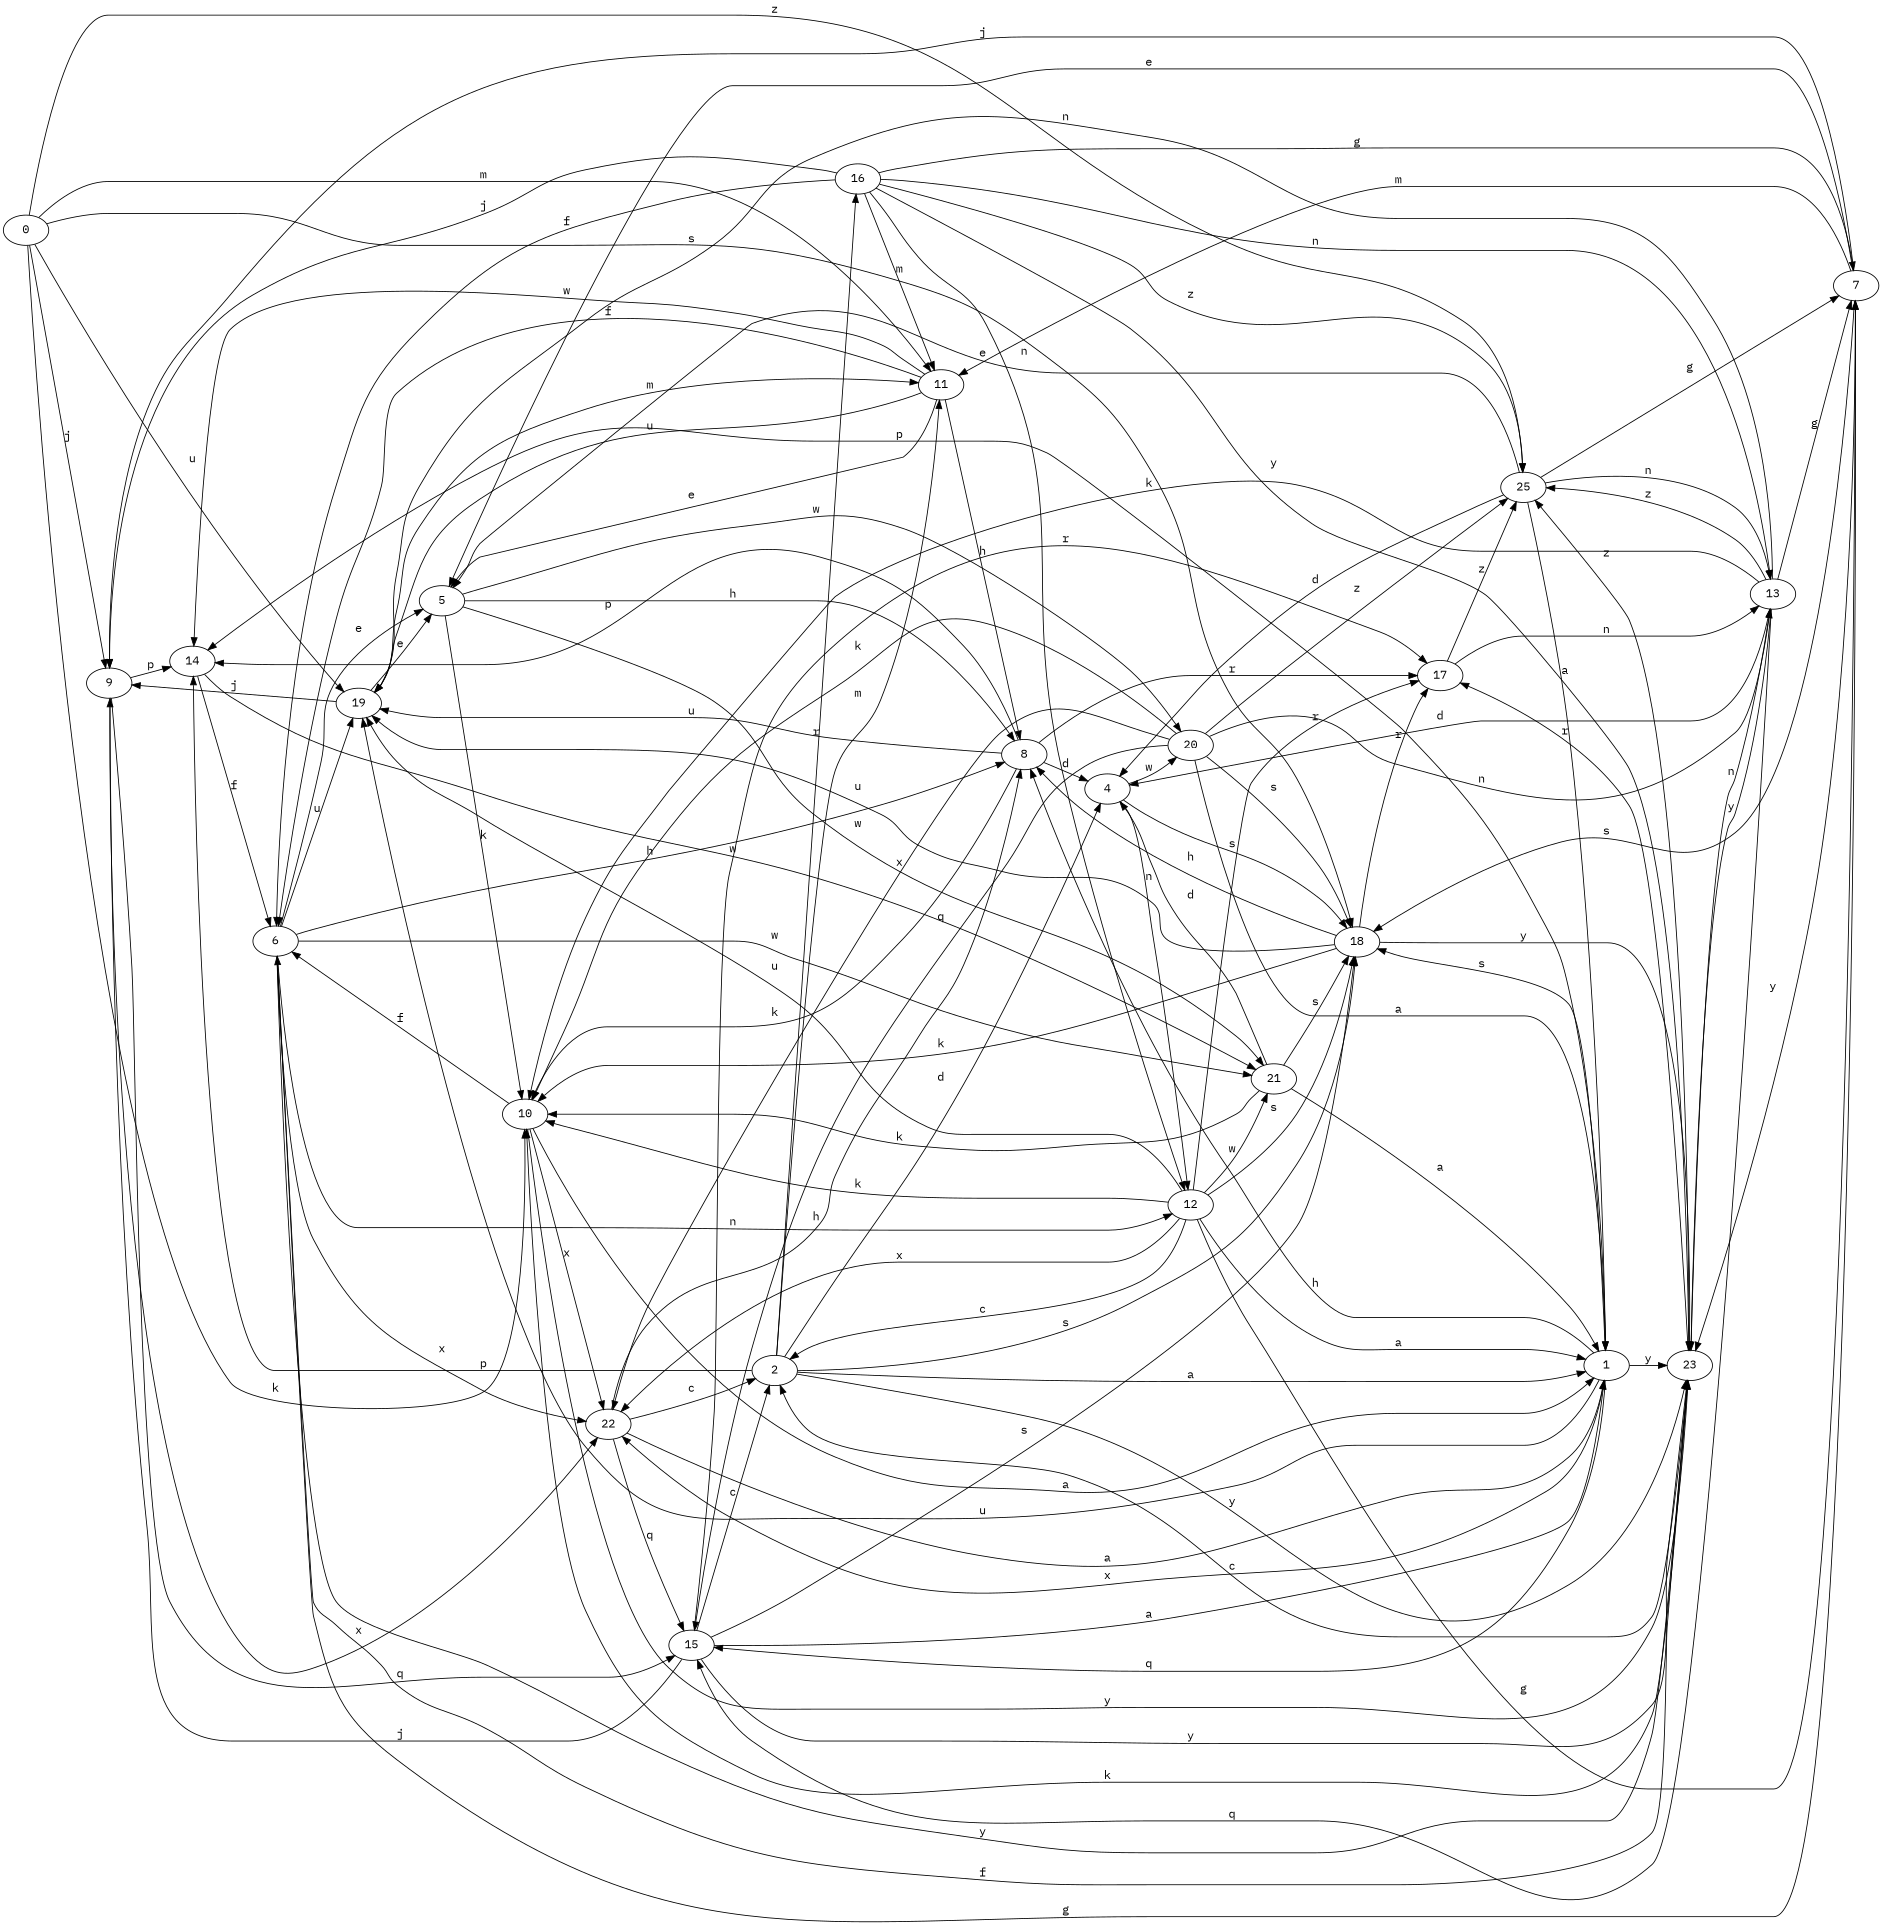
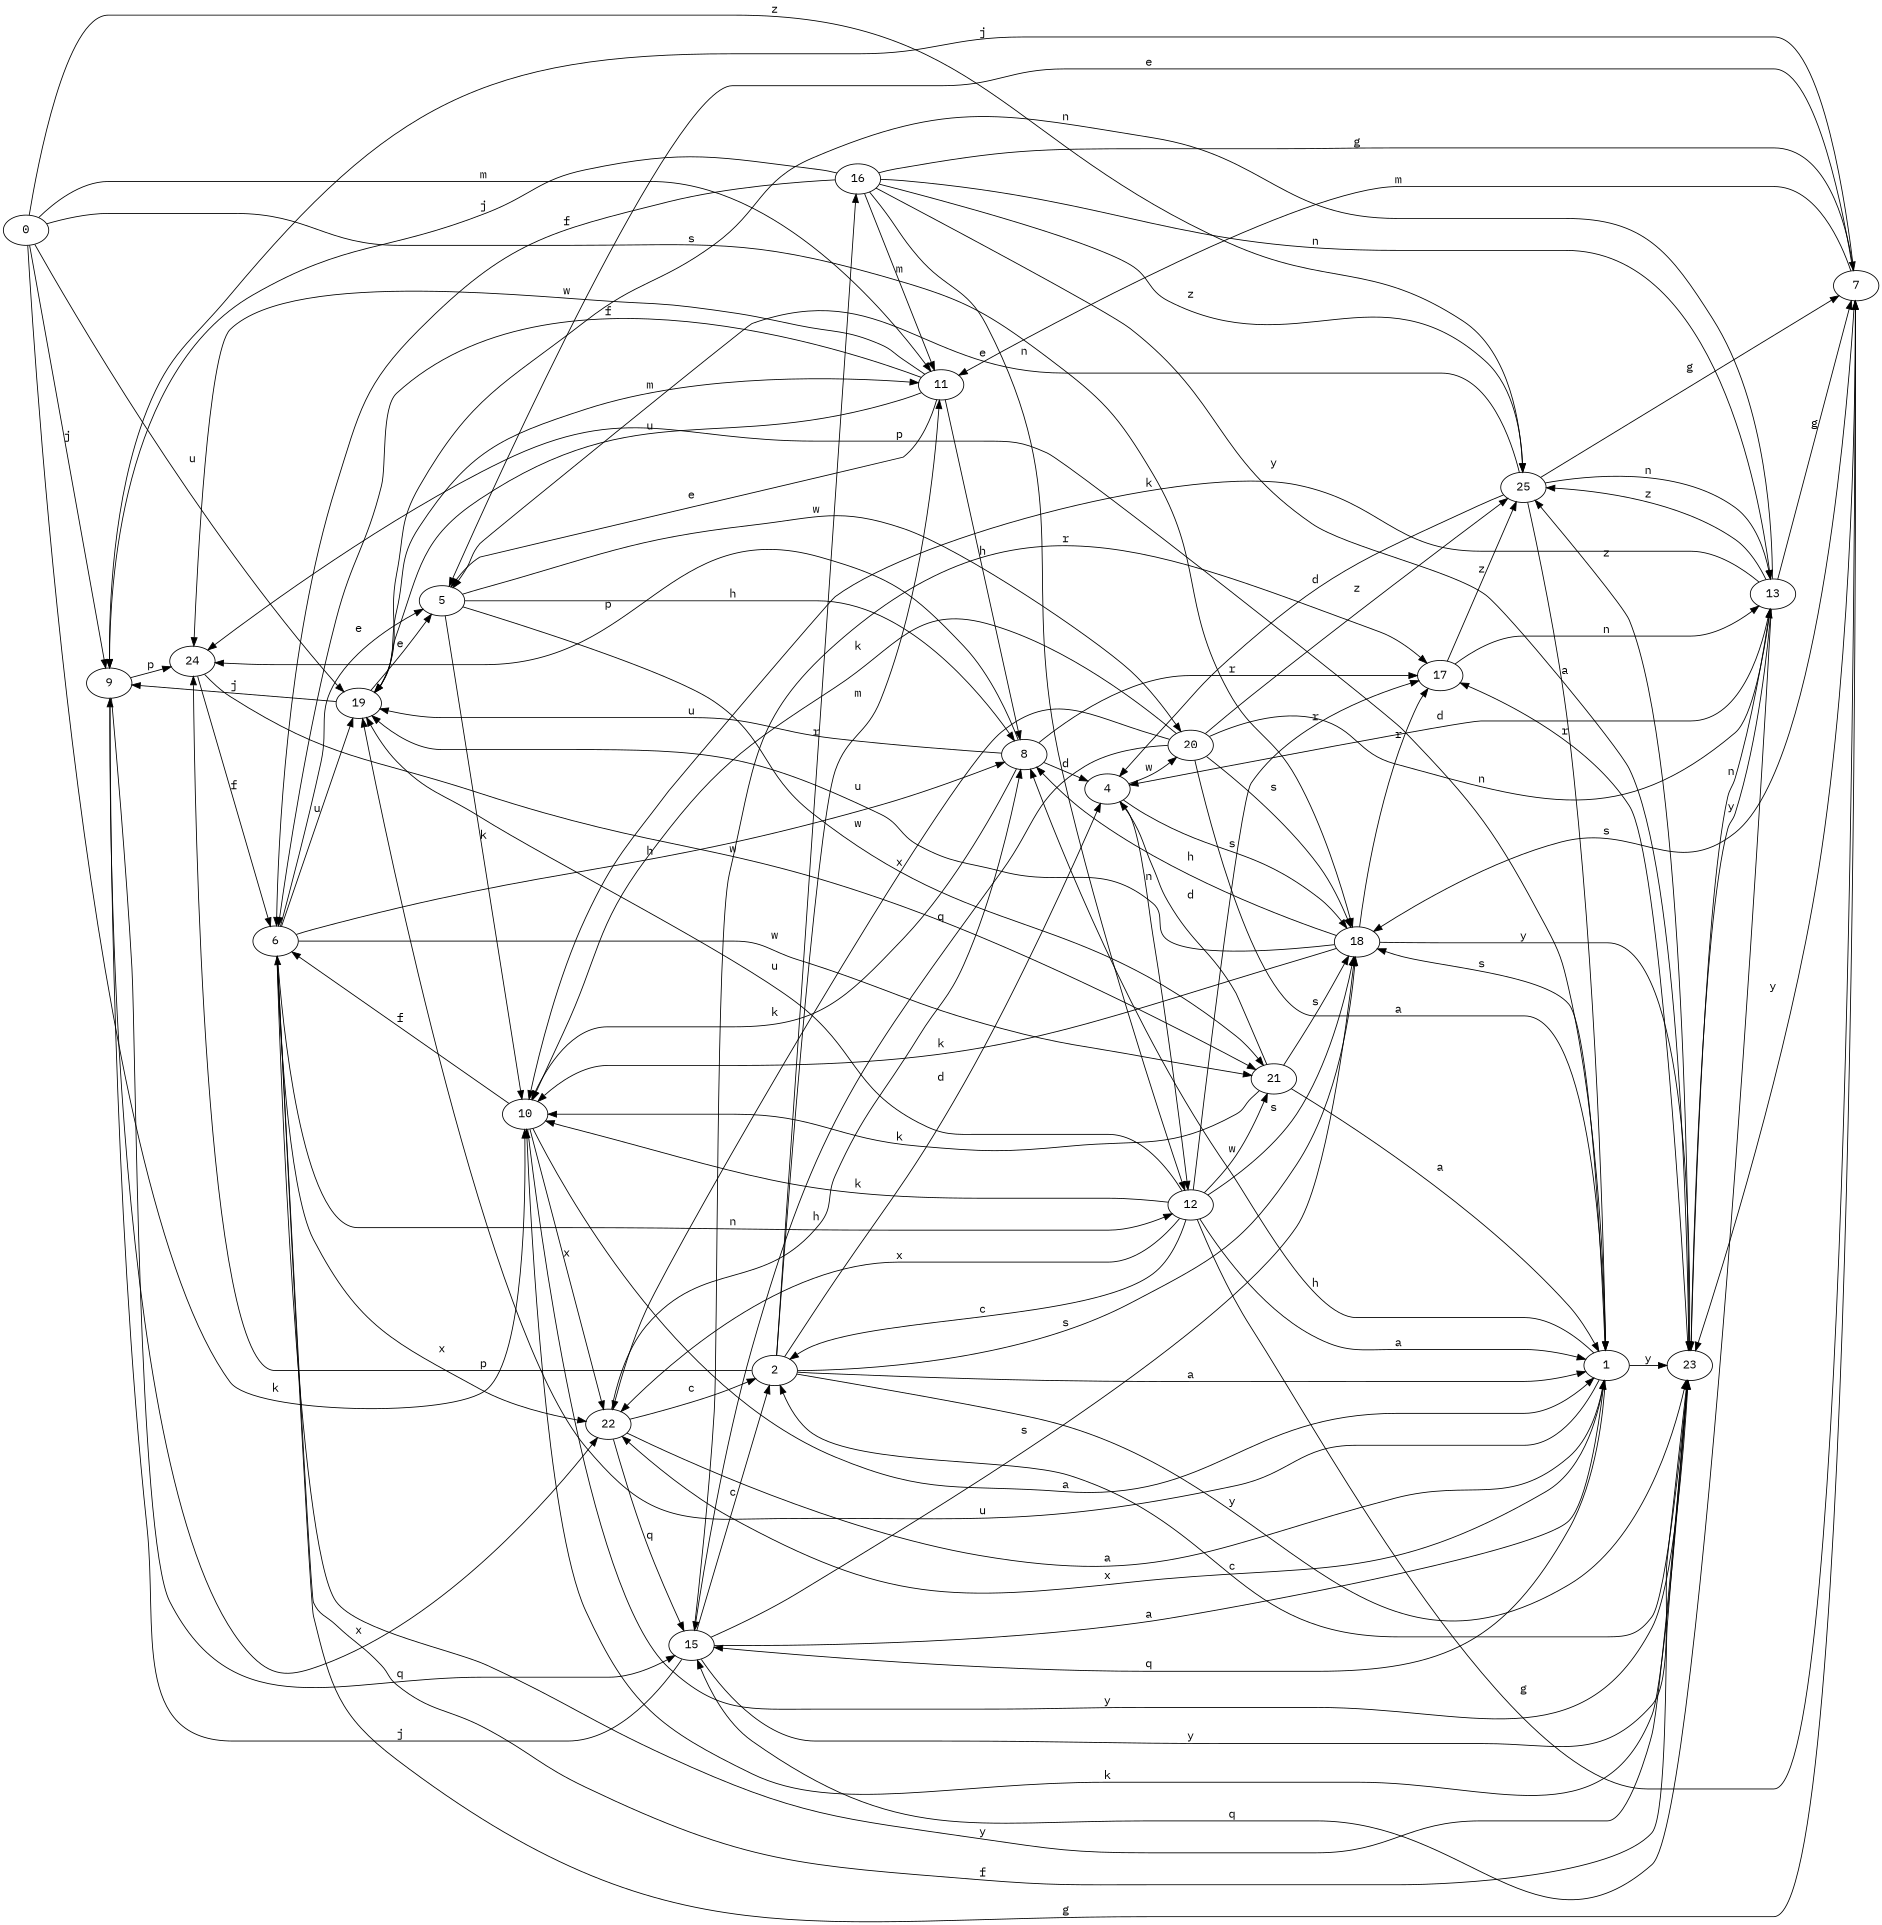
  strict digraph {
    fontname="IBM Plex Mono"
    rankdir=LR
    node [fontname="IBM Plex Mono"]
    edge [fontname="IBM Plex Mono"]
    0
    9
    10
    11
    18
    19
    25
-   14
+   14 [label=24]
    15
    22
    1
    23
    6
    8
    5
    17
    4
    7
    13
    21
    2
    16
    12
    20
    0 -> 9 [label=j]
    0 -> 10 [label=k]
    0 -> 11 [label=m]
    0 -> 18 [label=s]
    0 -> 19 [label=u]
    0 -> 25 [label=z]
    9 -> 14 [label=p]
    9 -> 15 [label=q]
    9 -> 22 [label=x]
    10 -> 22 [label=x]
    10 -> 1 [label=a]
    10 -> 23 [label=y]
    10 -> 6 [label=f]
    11 -> 19 [label=u]
    11 -> 14 [label=w]
    11 -> 6 [label=f]
    11 -> 8 [label=h]
    11 -> 5 [label=e]
    18 -> 10 [label=k]
    18 -> 19 [label=u]
    18 -> 23 [label=y]
    18 -> 8 [label=h]
    18 -> 17 [label=r]
    19 -> 9 [label=j]
    19 -> 11 [label=m]
    19 -> 5 [label=e]
    25 -> 1 [label=a]
    25 -> 5 [label=e]
    25 -> 4 [label=d]
    25 -> 7 [label=g]
    25 -> 13 [label=n]
    14 -> 6 [label=f]
    14 -> 21 [label=w]
    15 -> 9 [label=j]
    15 -> 18 [label=s]
    15 -> 1 [label=a]
    15 -> 23 [label=y]
    15 -> 17 [label=r]
    15 -> 2 [label=c]
    22 -> 15 [label=q]
    22 -> 1 [label=a]
    22 -> 8 [label=h]
    22 -> 2 [label=c]
    1 -> 18 [label=s]
    1 -> 19 [label=u]
    1 -> 14 [label=p]
    1 -> 15 [label=q]
    1 -> 22 [label=x]
    1 -> 23 [label=y]
    1 -> 8 [label=h]
    23 -> 10 [label=k]
    23 -> 25 [label=z]
    23 -> 6 [label=f]
    23 -> 17 [label=r]
    23 -> 13 [label=n]
    23 -> 2 [label=c]
    6 -> 19 [label=u]
    6 -> 22 [label=x]
    6 -> 23 [label=y]
    6 -> 8 [label=h]
    6 -> 5 [label=e]
    6 -> 7 [label=g]
    6 -> 21 [label=w]
    6 -> 12 [label=n]
    8 -> 10 [label=k]
    8 -> 19 [label=u]
    8 -> 14 [label=p]
    8 -> 17 [label=r]
    8 -> 4 [label=d]
    5 -> 10 [label=k]
    5 -> 8 [label=h]
    5 -> 21 [label=w]
    5 -> 20 [label=w]
    17 -> 25 [label=z]
    17 -> 13 [label=n]
    4 -> 18 [label=s]
    4 -> 12 [label=n]
    4 -> 20 [label=w]
    7 -> 9 [label=j]
    7 -> 11 [label=m]
    7 -> 18 [label=s]
    7 -> 23 [label=y]
    7 -> 5 [label=e]
    13 -> 10 [label=k]
    13 -> 19 [label=n]
    13 -> 25 [label=z]
    13 -> 15 [label=q]
    13 -> 23 [label=y]
    13 -> 4 [label=d]
    13 -> 7 [label=g]
    21 -> 10 [label=k]
    21 -> 18 [label=s]
    21 -> 1 [label=a]
    21 -> 4 [label=d]
    2 -> 11 [label=m]
    2 -> 18 [label=s]
    2 -> 14 [label=p]
    2 -> 1 [label=a]
    2 -> 23 [label=y]
    2 -> 4 [label=d]
    2 -> 16 [label=r]
    16 -> 9 [label=j]
    16 -> 11 [label=m]
    16 -> 25 [label=z]
    16 -> 23 [label=y]
    16 -> 6 [label=f]
    16 -> 7 [label=g]
    16 -> 13 [label=n]
    16 -> 12 [label=n]
    12 -> 10 [label=k]
    12 -> 18 [label=s]
    12 -> 19 [label=u]
    12 -> 22 [label=x]
    12 -> 1 [label=a]
    12 -> 17 [label=r]
    12 -> 7 [label=g]
    12 -> 21 [label=w]
    12 -> 2 [label=c]
    20 -> 10 [label=k]
    20 -> 18 [label=s]
    20 -> 25 [label=z]
    20 -> 15 [label=q]
    20 -> 22 [label=x]
    20 -> 1 [label=a]
    20 -> 13 [label=n]
  }
